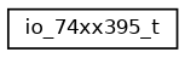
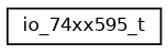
  digraph {
    rankdir=LR
-   n1 [color=black fillcolor=white fontname=Helvetica fontsize=10 height=0.2 label=io_74xx395_t shape=record style=filled width=0.4]
+   n1 [color=black fillcolor=white fontname=Helvetica fontsize=10 height=0.2 label=io_74xx595_t shape=record style=filled width=0.4]
  }
